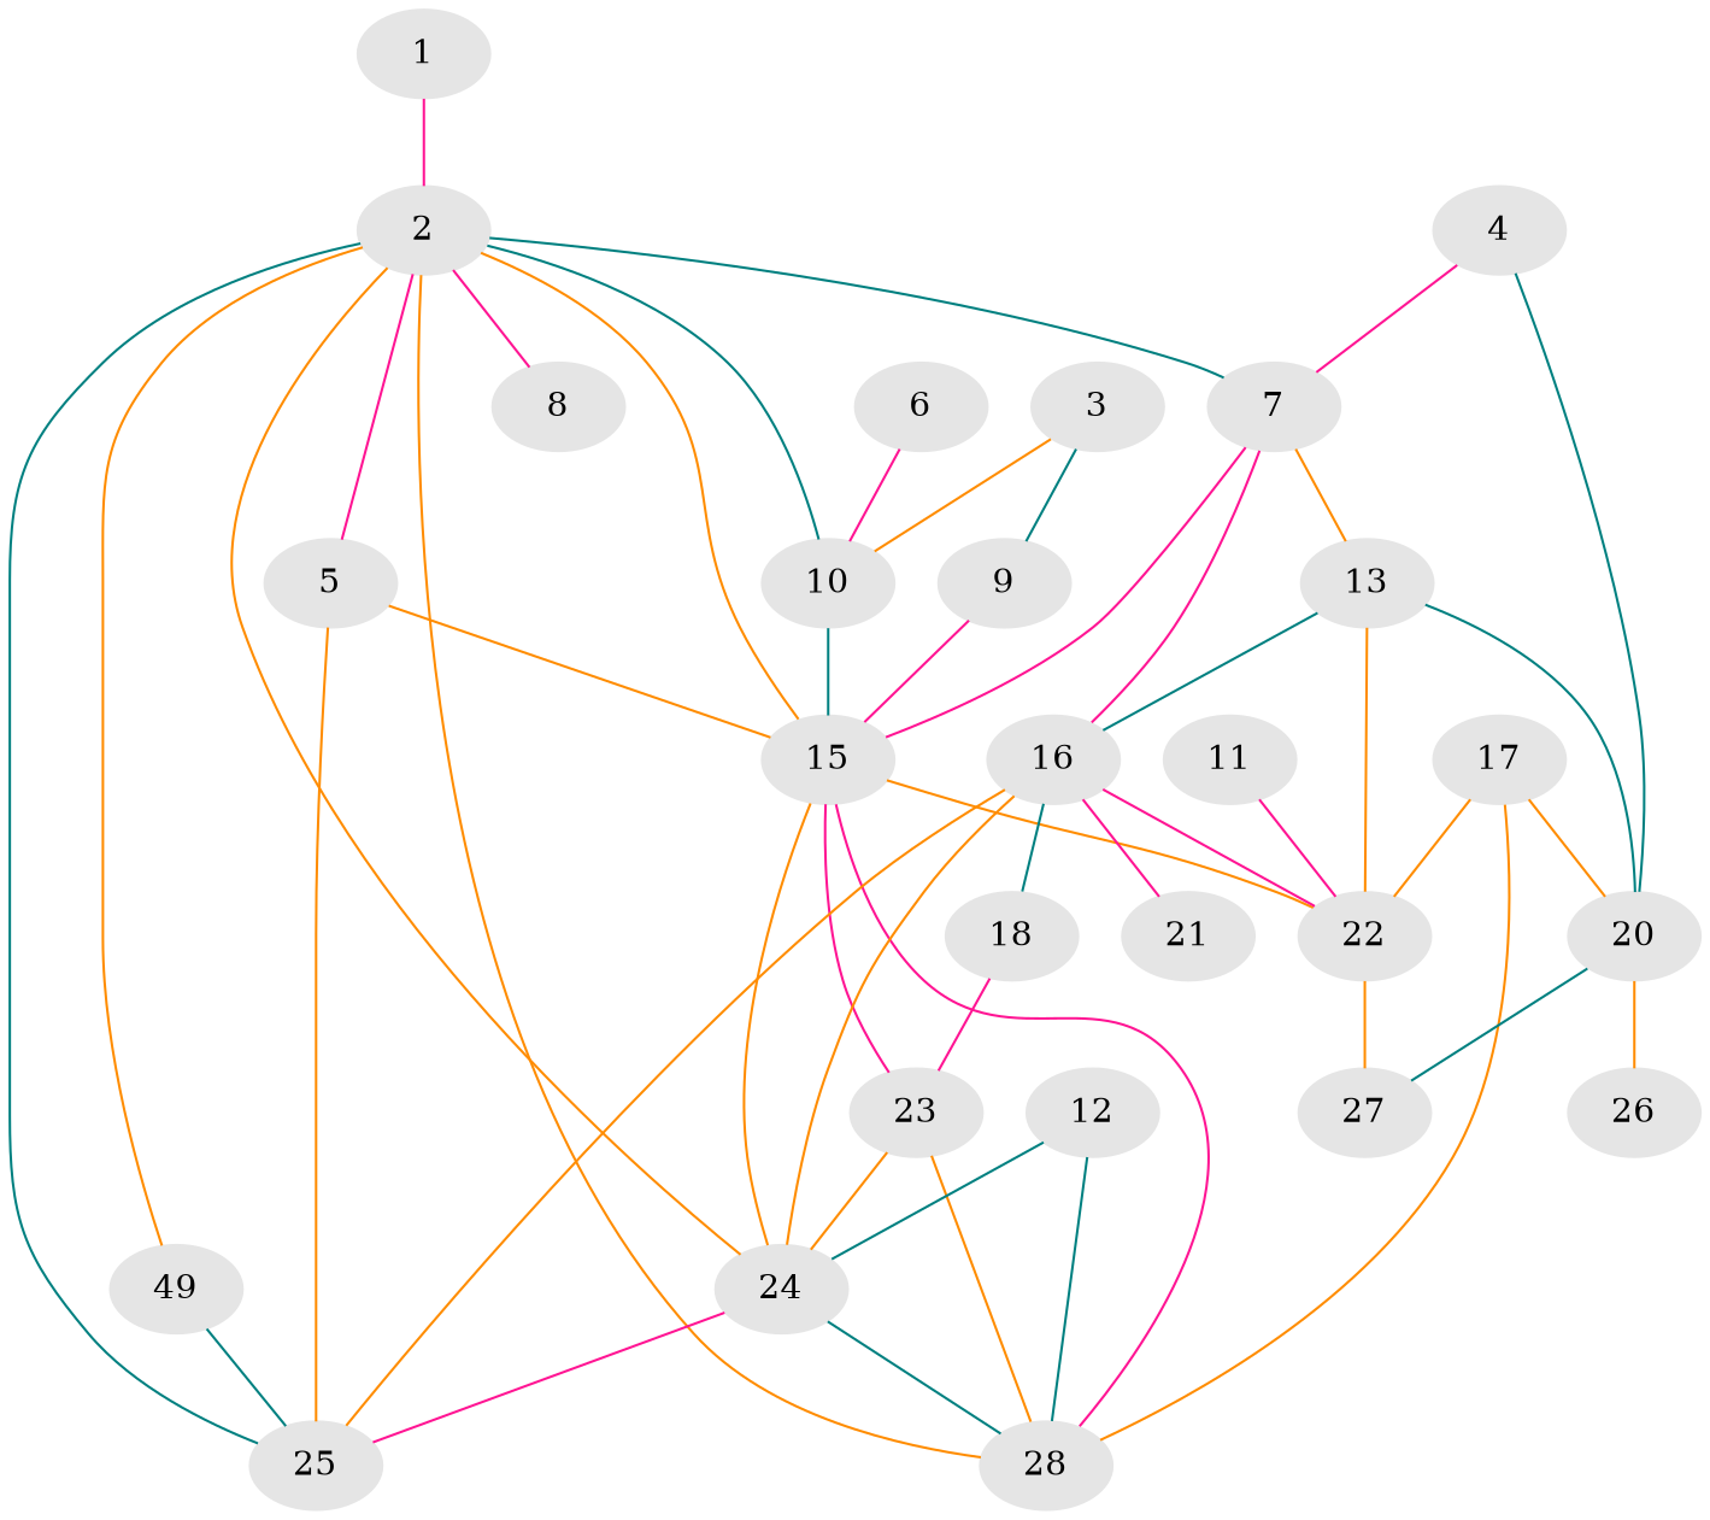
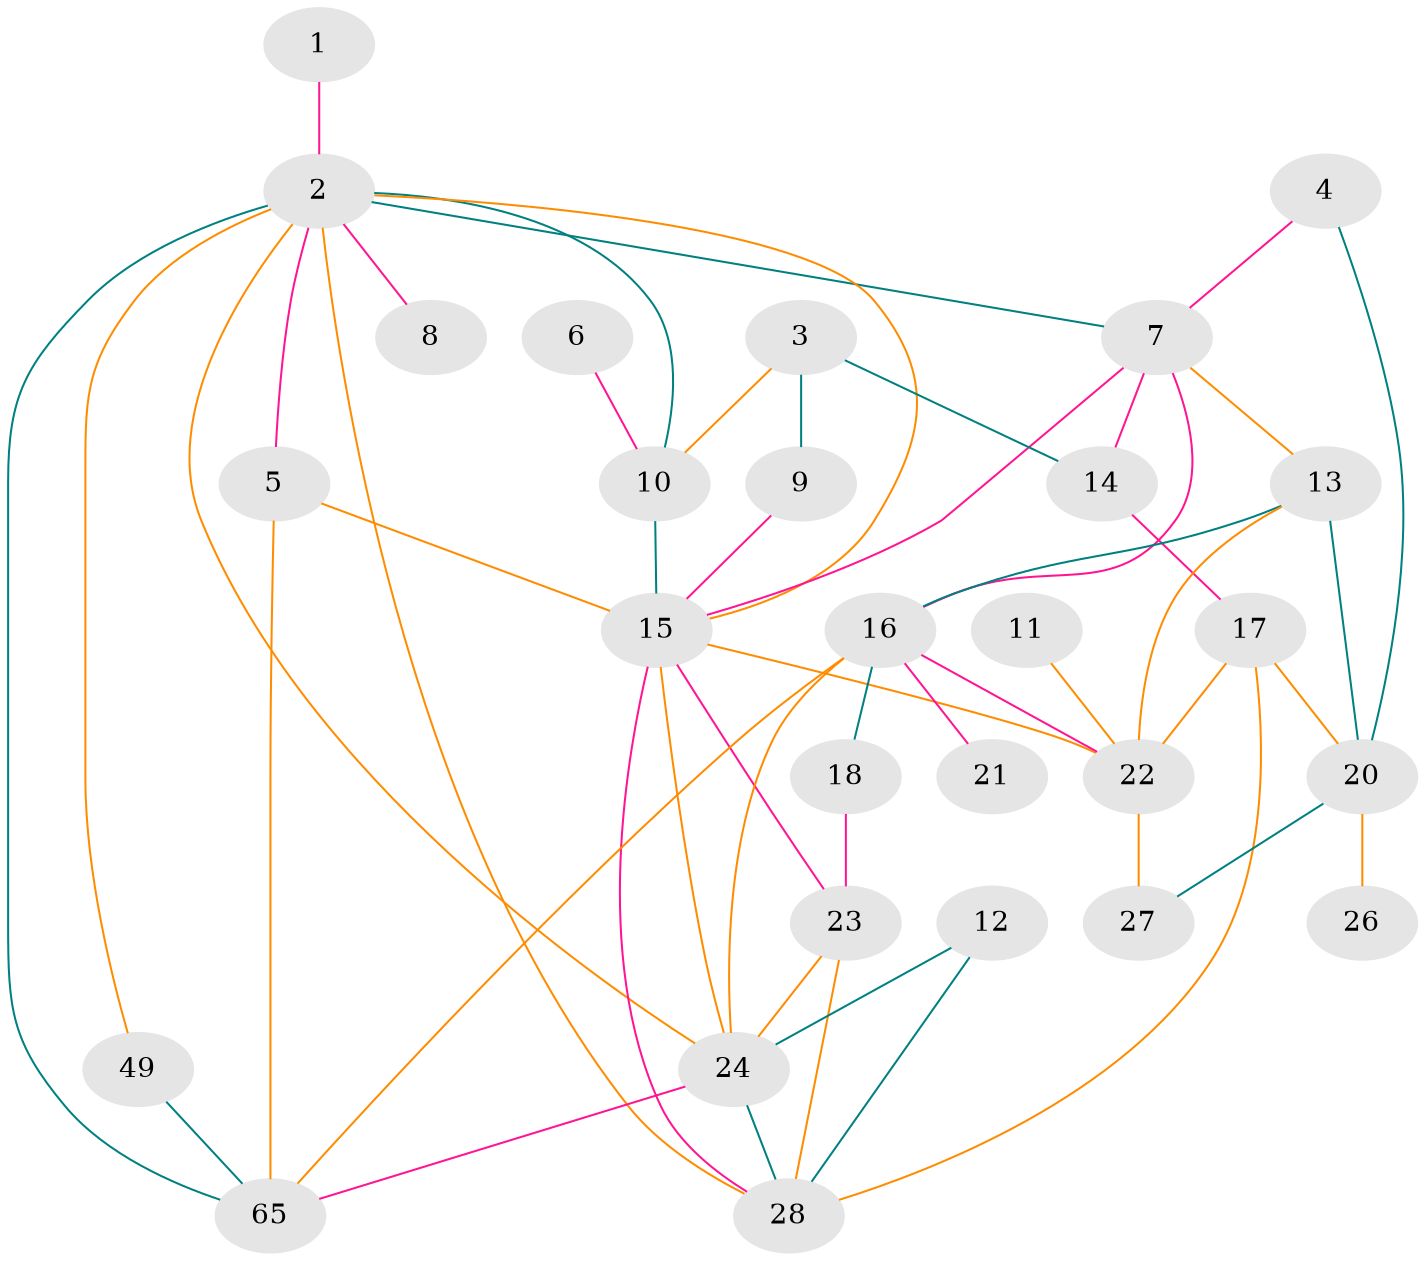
  graph {
    node [color=gray90 style=filled]
    edge [color=darkorange weight=1.0]
    1
    2
    5
    7
    8
    10
    15
    n8 [label=49]
    24
-   25
+   25 [label=65]
    28
+   14
    13
    16
    22
    23
    3
    9
    17
    4
    20
    26
    27
    6
    18
    21
    11
    12
    1 -- 2 [color=deeppink]
    2 -- 5 [color=deeppink]
    2 -- 7 [color=teal]
    2 -- 8 [color=deeppink]
    2 -- 10 [color=teal]
    2 -- 15
    2 -- n8
    2 -- 24
    2 -- 25 [color=teal]
    2 -- 28
    5 -- 15
    5 -- 25
    7 -- 15 [color=deeppink]
+   7 -- 14 [color=deeppink]
    7 -- 13
    7 -- 16 [color=deeppink]
    10 -- 15 [color=teal]
    15 -- 24
    15 -- 28 [color=deeppink]
    15 -- 22
    15 -- 23 [color=deeppink]
    n8 -- 25 [color=teal]
    24 -- 25 [color=deeppink]
    24 -- 28 [color=teal]
+   14 -- 17 [color=deeppink]
    13 -- 16 [color=teal]
    13 -- 22
    13 -- 20 [color=teal]
    16 -- 24
    16 -- 25
    16 -- 22 [color=deeppink]
    16 -- 18 [color=teal]
    16 -- 21 [color=deeppink]
    22 -- 27
    23 -- 24
    23 -- 28
    3 -- 10
+   3 -- 14 [color=teal]
    3 -- 9 [color=teal]
    9 -- 15 [color=deeppink]
    17 -- 28
    17 -- 22
    17 -- 20
    4 -- 7 [color=deeppink]
    4 -- 20 [color=teal]
    20 -- 26
    20 -- 27 [color=teal]
    6 -- 10 [color=deeppink]
    18 -- 23 [color=deeppink]
-   11 -- 22 [color=deeppink]
+   11 -- 22
    12 -- 24 [color=teal]
    12 -- 28 [color=teal]
  }
